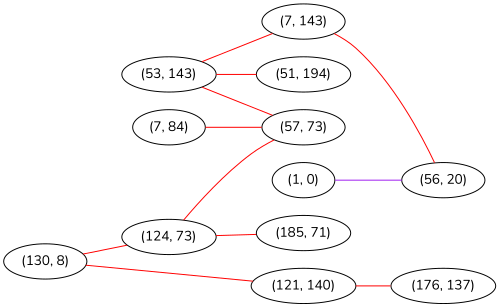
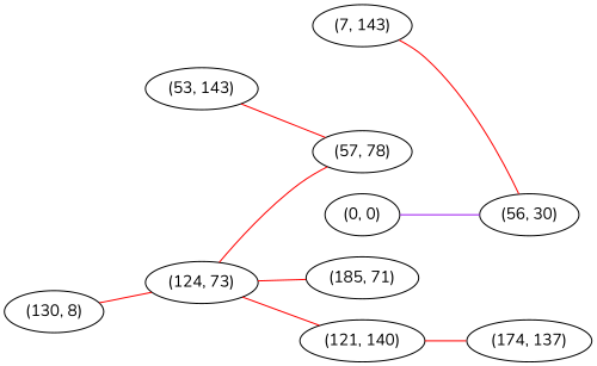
  graph {
    fontname=Nunito
    rankdir=LR
    node [fontname=Nunito]
    edge [color=red fontname=Nunito weight=1]
-   "(7, 84)"
-   "(57, 78)" [label="(57, 73)"]
+   "(57, 78)"
    "(53, 143)"
    "(7, 143)"
-   "(51, 194)"
-   "(56, 20)"
+   "(56, 20)" [label="(56, 30)"]
    "(121, 140)"
-   "(174, 137)" [label="(176, 137)"]
+   "(174, 137)"
    "(130, 8)"
    "(124, 73)"
    n11 [label="(185, 71)"]
-   "(0, 0)" [label="(1, 0)"]
-   "(7, 84)" -- "(57, 78)"
+   "(0, 0)"
    "(53, 143)" -- "(57, 78)"
-   "(53, 143)" -- "(7, 143)"
-   "(53, 143)" -- "(51, 194)"
    "(7, 143)" -- "(56, 20)"
    "(121, 140)" -- "(174, 137)"
    "(130, 8)" -- "(124, 73)"
    "(124, 73)" -- "(57, 78)"
-   "(130, 8)" -- "(121, 140)"
+   "(124, 73)" -- "(121, 140)"
    "(124, 73)" -- n11
    "(0, 0)" -- "(56, 20)" [color=purple weight=4]
  }
